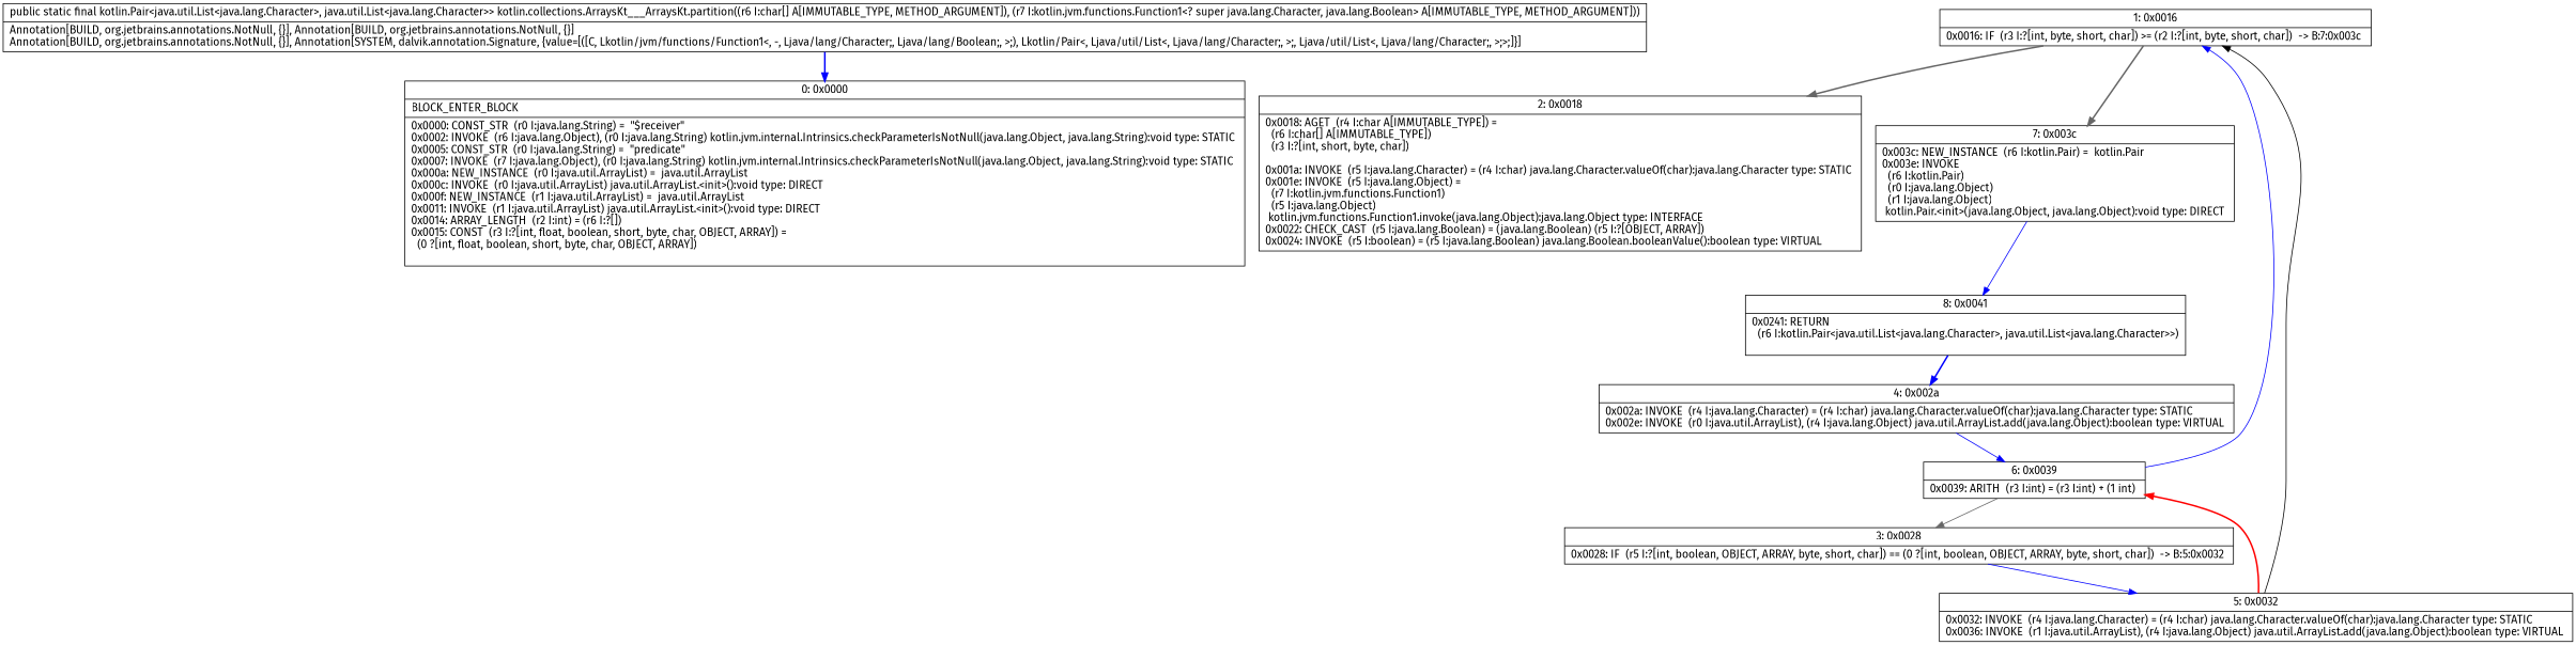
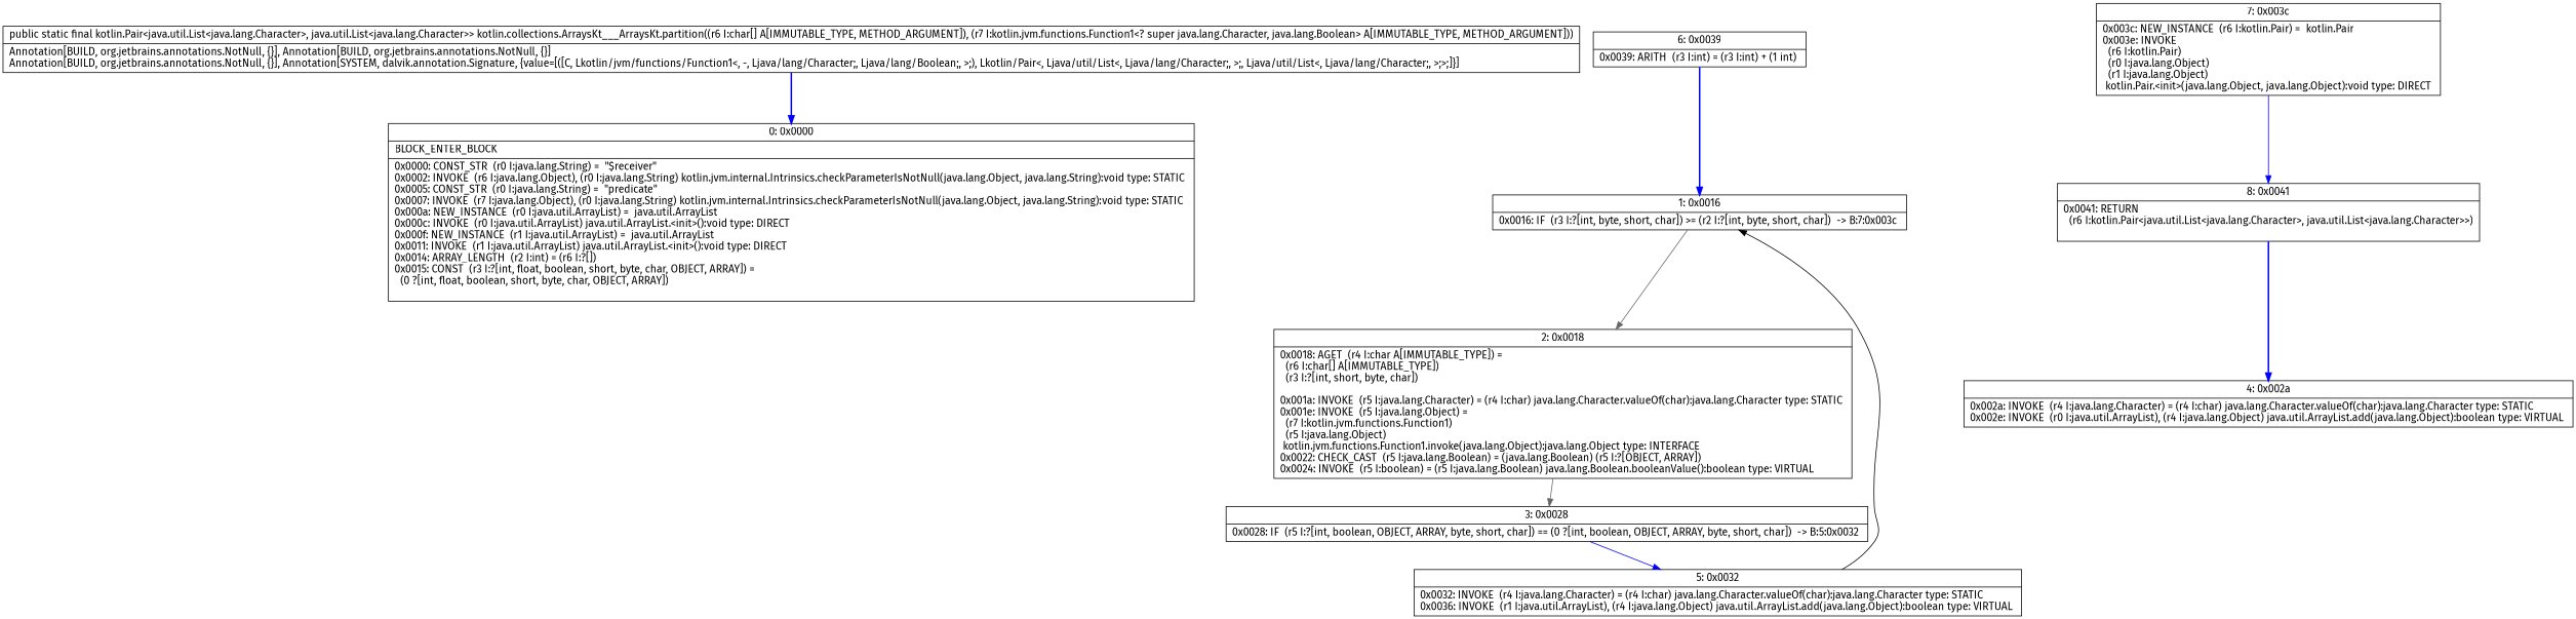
  digraph {
    fontname="Fira Sans"
    node [fontname="Fira Sans" shape=record]
    edge [color=blue fontname="Fira Sans" style=solid]
    n1 [label="{0\:\ 0x0000|BLOCK_ENTER_BLOCK\l|0x0000: CONST_STR  (r0 I:java.lang.String) =  \"$receiver\" \l0x0002: INVOKE  (r6 I:java.lang.Object), (r0 I:java.lang.String) kotlin.jvm.internal.Intrinsics.checkParameterIsNotNull(java.lang.Object, java.lang.String):void type: STATIC \l0x0005: CONST_STR  (r0 I:java.lang.String) =  \"predicate\" \l0x0007: INVOKE  (r7 I:java.lang.Object), (r0 I:java.lang.String) kotlin.jvm.internal.Intrinsics.checkParameterIsNotNull(java.lang.Object, java.lang.String):void type: STATIC \l0x000a: NEW_INSTANCE  (r0 I:java.util.ArrayList) =  java.util.ArrayList \l0x000c: INVOKE  (r0 I:java.util.ArrayList) java.util.ArrayList.\<init\>():void type: DIRECT \l0x000f: NEW_INSTANCE  (r1 I:java.util.ArrayList) =  java.util.ArrayList \l0x0011: INVOKE  (r1 I:java.util.ArrayList) java.util.ArrayList.\<init\>():void type: DIRECT \l0x0014: ARRAY_LENGTH  (r2 I:int) = (r6 I:?[]) \l0x0015: CONST  (r3 I:?[int, float, boolean, short, byte, char, OBJECT, ARRAY]) = \l  (0 ?[int, float, boolean, short, byte, char, OBJECT, ARRAY])\l \l}"]
    n2 [label="{1\:\ 0x0016|0x0016: IF  (r3 I:?[int, byte, short, char]) \>= (r2 I:?[int, byte, short, char])  \-\> B:7:0x003c \l}"]
    n3 [label="{2\:\ 0x0018|0x0018: AGET  (r4 I:char A[IMMUTABLE_TYPE]) = \l  (r6 I:char[] A[IMMUTABLE_TYPE])\l  (r3 I:?[int, short, byte, char])\l \l0x001a: INVOKE  (r5 I:java.lang.Character) = (r4 I:char) java.lang.Character.valueOf(char):java.lang.Character type: STATIC \l0x001e: INVOKE  (r5 I:java.lang.Object) = \l  (r7 I:kotlin.jvm.functions.Function1)\l  (r5 I:java.lang.Object)\l kotlin.jvm.functions.Function1.invoke(java.lang.Object):java.lang.Object type: INTERFACE \l0x0022: CHECK_CAST  (r5 I:java.lang.Boolean) = (java.lang.Boolean) (r5 I:?[OBJECT, ARRAY]) \l0x0024: INVOKE  (r5 I:boolean) = (r5 I:java.lang.Boolean) java.lang.Boolean.booleanValue():boolean type: VIRTUAL \l}"]
    n4 [label="{7\:\ 0x003c|0x003c: NEW_INSTANCE  (r6 I:kotlin.Pair) =  kotlin.Pair \l0x003e: INVOKE  \l  (r6 I:kotlin.Pair)\l  (r0 I:java.lang.Object)\l  (r1 I:java.lang.Object)\l kotlin.Pair.\<init\>(java.lang.Object, java.lang.Object):void type: DIRECT \l}"]
    n5 [label="{3\:\ 0x0028|0x0028: IF  (r5 I:?[int, boolean, OBJECT, ARRAY, byte, short, char]) == (0 ?[int, boolean, OBJECT, ARRAY, byte, short, char])  \-\> B:5:0x0032 \l}"]
-   n6 [label="{8\:\ 0x0041|0x0241: RETURN  \l  (r6 I:kotlin.Pair\<java.util.List\<java.lang.Character\>, java.util.List\<java.lang.Character\>\>)\l \l}"]
+   n6 [label="{8\:\ 0x0041|0x0041: RETURN  \l  (r6 I:kotlin.Pair\<java.util.List\<java.lang.Character\>, java.util.List\<java.lang.Character\>\>)\l \l}"]
    n7 [label="{5\:\ 0x0032|0x0032: INVOKE  (r4 I:java.lang.Character) = (r4 I:char) java.lang.Character.valueOf(char):java.lang.Character type: STATIC \l0x0036: INVOKE  (r1 I:java.util.ArrayList), (r4 I:java.lang.Object) java.util.ArrayList.add(java.lang.Object):boolean type: VIRTUAL \l}"]
    n8 [label="{4\:\ 0x002a|0x002a: INVOKE  (r4 I:java.lang.Character) = (r4 I:char) java.lang.Character.valueOf(char):java.lang.Character type: STATIC \l0x002e: INVOKE  (r0 I:java.util.ArrayList), (r4 I:java.lang.Object) java.util.ArrayList.add(java.lang.Object):boolean type: VIRTUAL \l}"]
    n9 [label="{6\:\ 0x0039|0x0039: ARITH  (r3 I:int) = (r3 I:int) + (1 int) \l}"]
    n10 [label="{public static final kotlin.Pair\<java.util.List\<java.lang.Character\>, java.util.List\<java.lang.Character\>\> kotlin.collections.ArraysKt___ArraysKt.partition((r6 I:char[] A[IMMUTABLE_TYPE, METHOD_ARGUMENT]), (r7 I:kotlin.jvm.functions.Function1\<? super java.lang.Character, java.lang.Boolean\> A[IMMUTABLE_TYPE, METHOD_ARGUMENT]))  | Annotation[BUILD, org.jetbrains.annotations.NotNull, \{\}], Annotation[BUILD, org.jetbrains.annotations.NotNull, \{\}]\lAnnotation[BUILD, org.jetbrains.annotations.NotNull, \{\}], Annotation[SYSTEM, dalvik.annotation.Signature, \{value=[([C, Lkotlin\/jvm\/functions\/Function1\<, \-, Ljava\/lang\/Character;, Ljava\/lang\/Boolean;, \>;), Lkotlin\/Pair\<, Ljava\/util\/List\<, Ljava\/lang\/Character;, \>;, Ljava\/util\/List\<, Ljava\/lang\/Character;, \>;\>;]\}]\l}"]
-   n2 -> n3 [color=gray40 style=bold]
-   n2 -> n4 [color=gray40 style=bold]
-   n9 -> n5 [color=gray40]
+   n2 -> n3 [color=gray40]
+   n3 -> n5 [color=gray40]
    n4 -> n6
    n5 -> n7
    n6 -> n8 [style=bold]
    n7 -> n2 [color=black]
-   n7 -> n9 [color=red style=bold]
-   n8 -> n9
-   n9 -> n2
+   n9 -> n2 [style=bold]
    n10 -> n1 [style=bold]
  }
